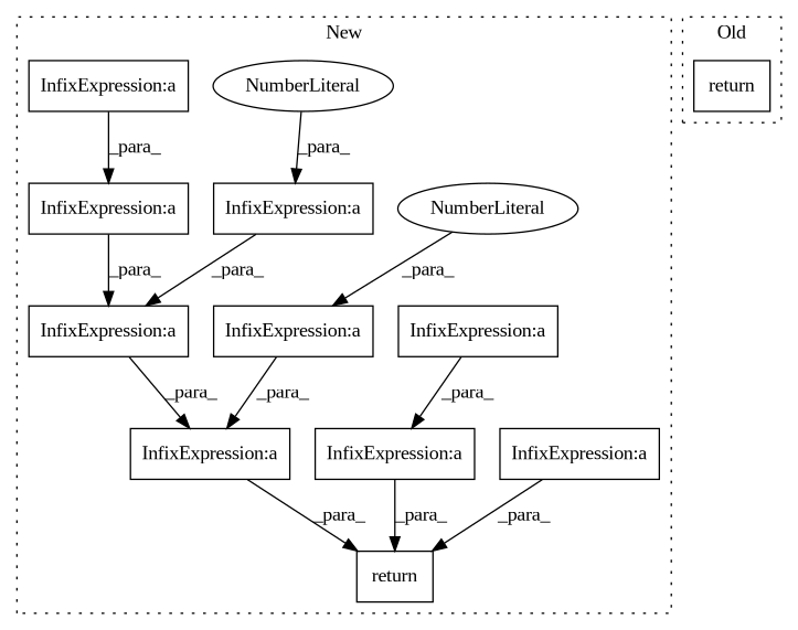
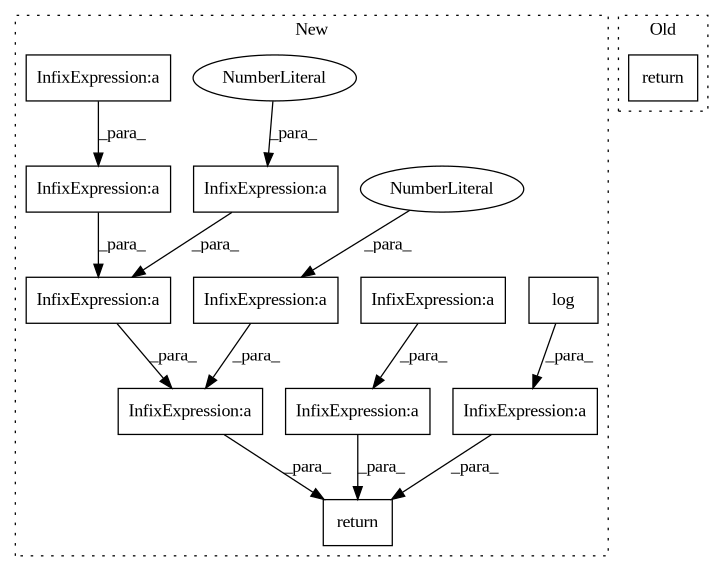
  digraph {
    fontname="Liberation Serif"
    node [a=27 l=3 shape=box fontname="Liberation Serif"]
    edge [fontname="Liberation Serif"]
+   n1 [a=32 l="4,1" label=log s="1919,1924"]
    n2 [a=41 l=7 label=return s=1998]
    n3 [label="InfixExpression:a" s=1847]
    n4 [label="InfixExpression:a" s=1830]
    n5 [label="InfixExpression:a" s=1911]
    n6 [a=34 l=1 label=NumberLiteral s=1850 shape=ellipse]
    n7 [label="InfixExpression:a" s=1825]
    n8 [label="InfixExpression:a" s=1852]
    n9 [label="InfixExpression:a" s=1963]
    n10 [label="InfixExpression:a" s=1968]
    n11 [a=34 l=1 label=NumberLiteral s=1828 shape=ellipse]
    n12 [label="InfixExpression:a" s=1869]
    n13 [label="InfixExpression:a" s=1874]
    n14 [a=41 l=7 label=return s=1820]
    subgraph cluster_1 {
      label=New
      style=dotted
+     n1
      n2
      n3
      n4
      n5
      n6
      n7
      n8
      n9
      n10
      n11
      n12
      n13
    }
    subgraph cluster_2 {
      label=Old
      style=dotted
      n14
    }
+   n1 -> n5 [label=_para_]
    n3 -> n8 [label=_para_]
    n4 -> n2 [label=_para_]
    n5 -> n2 [label=_para_]
    n6 -> n3 [label=_para_]
    n7 -> n4 [label=_para_]
    n8 -> n4 [label=_para_]
    n9 -> n10 [label=_para_]
    n10 -> n2 [label=_para_]
    n11 -> n7 [label=_para_]
    n12 -> n13 [label=_para_]
    n13 -> n8 [label=_para_]
  }
